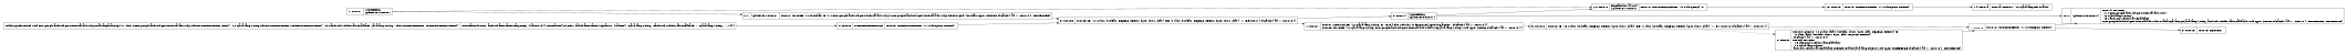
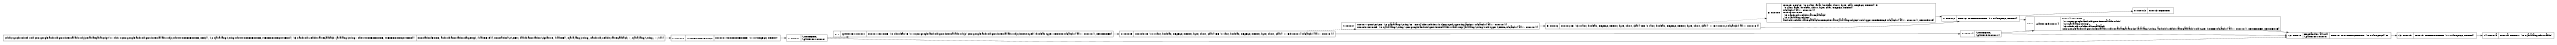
  digraph {
    rankdir=LR
    node [shape=record]
    n1 [label="{0\:\ 0x0000|MTH_ENTER_BLOCK\l|0x0000: MONITOR_ENTER  (r1 I:?[OBJECT, ARRAY]) \l}"]
    n2 [label="{1\:\ 0x0001|SYNTHETIC\lSplitter:B:1:0x0001\l}"]
    n3 [label="{2\:\ ?|Splitter:B:1:0x0001\l|0x0001: INVOKE  (r0 I:boolean) = (r1 I:com.google.android.gms.internal.ads.zzbjc) com.google.android.gms.internal.ads.zzbjc.isDestroyed():boolean type: VIRTUAL A[Catch:\{ all \-\> 0x0018 \}, TRY_ENTER]\l}"]
    n4 [label="{12\:\ 0x0018|ExcHandler: all null\lSplitter:B:1:0x0001\l|0x0018: MOVE_EXCEPTION  (r0 I:?[OBJECT]) =  \l}"]
    n5 [label="{3\:\ 0x0005|0x0005: IF  (r0 I:?[int, boolean, OBJECT, ARRAY, byte, short, char]) == (0 ?[int, boolean, OBJECT, ARRAY, byte, short, char])  \-\> B:9:0x0014 A[Catch:\{ all \-\> 0x0018 \}]\l}"]
    n6 [label="{13\:\ 0x0019|0x0019: MONITOR_EXIT  (r1 I:?[OBJECT, ARRAY]) \l}"]
    n7 [label="{4\:\ 0x0007|0x0007: CONST_STR  (r0 I:java.lang.String) =  \"#004 The webview is destroyed. Ignoring action.\" A[Catch:\{ all \-\> 0x0018 \}]\l0x0009: INVOKE  (r0 I:java.lang.String) com.google.android.gms.internal.ads.zzaxa.zzep(java.lang.String):void type: STATIC A[Catch:\{ all \-\> 0x0018 \}]\l}"]
    n8 [label="{9\:\ 0x0014|SYNTHETIC\lSplitter:B:9:0x0014\l}"]
    n9 [label="{5\:\ 0x000c|0x000c: IF  (r3 I:?[int, boolean, OBJECT, ARRAY, byte, short, char]) == (0 ?[int, boolean, OBJECT, ARRAY, byte, short, char])  \-\> B:7:0x0012 A[Catch:\{ all \-\> 0x0018 \}]\l}"]
    n10 [label="{10\:\ ?|Splitter:B:9:0x0014\l|0x0014: INVOKE  \l  (r1 I:com.google.android.gms.internal.ads.zzbiz)\l  (r2 I:java.lang.String)\l  (r3 I:android.webkit.ValueCallback)\l com.google.android.gms.internal.ads.zzbiz.evaluateJavascript(java.lang.String, android.webkit.ValueCallback):void type: SUPER A[Catch:\{ all \-\> 0x0018 \}, TRY_ENTER, TRY_LEAVE]\l}"]
    n11 [label="{6\:\ 0x000e|0x000e: CONST  (r0 I:?[int, float, boolean, short, byte, char, OBJECT, ARRAY]) = \l  (0 ?[int, float, boolean, short, byte, char, OBJECT, ARRAY])\l A[Catch:\{ all \-\> 0x0018 \}]\l0x000f: INVOKE  \l  (r3 I:android.webkit.ValueCallback)\l  (r0 I:java.lang.Object)\l android.webkit.ValueCallback.onReceiveValue(java.lang.Object):void type: INTERFACE A[Catch:\{ all \-\> 0x0018 \}, TRY_LEAVE]\l}"]
    n12 [label="{7\:\ 0x0012|0x0012: MONITOR_EXIT  (r1 I:?[OBJECT, ARRAY]) \l}"]
    n13 [label="{8\:\ 0x0013|0x0013: RETURN   \l}"]
    n14 [label="{14\:\ 0x001a|0x001a: THROW  (r0 I:java.lang.Throwable) \l}"]
    n15 [label="{public synchronized void com.google.android.gms.internal.ads.zzbjc.evaluateJavascript((r1 'this' I:com.google.android.gms.internal.ads.zzbjc A[IMMUTABLE_TYPE, THIS]), (r2 I:java.lang.String A[IMMUTABLE_TYPE, METHOD_ARGUMENT]), (r3 I:android.webkit.ValueCallback\<java.lang.String\> A[IMMUTABLE_TYPE, METHOD_ARGUMENT]))  | Annotation[BUILD, android.annotation.TargetApi, \{value=19\}], Annotation[SYSTEM, dalvik.annotation.Signature, \{value=[(, Ljava\/lang\/String;, Landroid\/webkit\/ValueCallback, \<, Ljava\/lang\/String;, \>;)V]\}]\l}"]
-   n1 -> n5
+   n1 -> n2
    n2 -> n3
    n2 -> n4
    n3 -> n5
    n4 -> n6
    n5 -> n7 [style=dashed]
    n5 -> n8
    n6 -> n14
    n7 -> n9
    n8 -> n4
    n8 -> n10
    n9 -> n11 [style=dashed]
    n9 -> n12
+   n10 -> n4
    n11 -> n12
    n12 -> n10
    n12 -> n13
    n15 -> n1
  }
